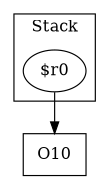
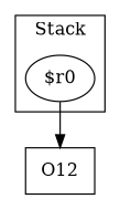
  digraph {
    rankDir=LR
    "$r0"
-   O12 [shape=box label=O10]
+   O12 [shape=box]
    subgraph cluster_1 {
      label=Stack
      "$r0"
    }
    "$r0" -> O12
  }
